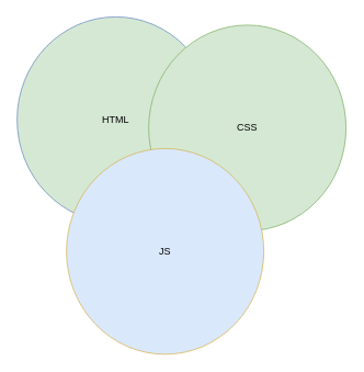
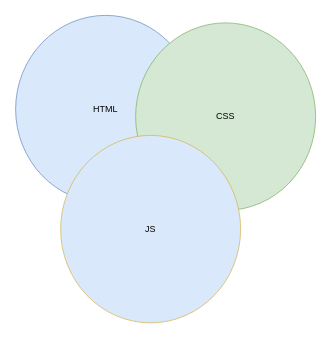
  <mxCell id="0" />
  <mxCell id="1" parent="0" />
- <mxCell id="2" value="HTML" style="ellipse;whiteSpace=wrap;html=1;fillColor=#d5e8d4;strokeColor=#6c8ebf;" vertex="1" parent="1"><mxGeometry x="20" y="20" width="240" height="250" as="geometry" /></mxCell>
+ <mxCell id="2" value="HTML" style="ellipse;whiteSpace=wrap;html=1;fillColor=#dae8fc;strokeColor=#6c8ebf;" vertex="1" parent="1"><mxGeometry x="20" y="20" width="240" height="250" as="geometry" /></mxCell>
  <mxCell id="3" value="CSS" style="ellipse;whiteSpace=wrap;html=1;fillColor=#d5e8d4;strokeColor=#82b366;" vertex="1" parent="1"><mxGeometry x="180" y="30" width="240" height="250" as="geometry" /></mxCell>
  <mxCell id="4" value="JS" style="ellipse;whiteSpace=wrap;html=1;fillColor=#dae8fc;strokeColor=#d6b656;" vertex="1" parent="1"><mxGeometry x="80" y="180" width="240" height="250" as="geometry" /></mxCell>
